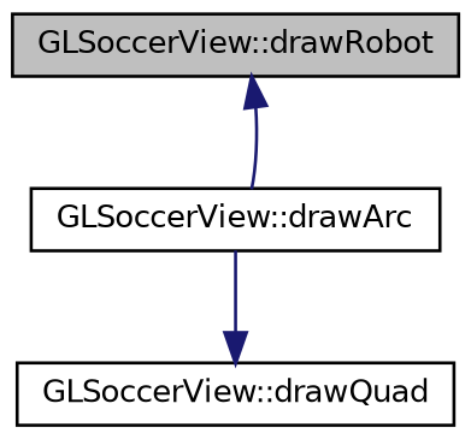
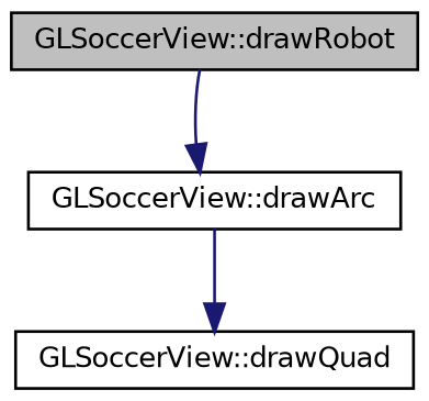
  digraph {
    rankdir=TB
    node [color=black fillcolor=white fontname=Helvetica fontsize=10 shape=record style=filled]
    edge [color=midnightblue fontname=Helvetica fontsize=10 labelfontname=Helvetica labelfontsize=10 style=solid]
    n1 [fillcolor=grey75 fontcolor=black height=0.2 label="GLSoccerView::drawRobot" width=0.4]
    n2 [height=0.2 label="GLSoccerView::drawArc" width=0.4]
    n3 [height=0.2 label="GLSoccerView::drawQuad" width=0.4]
-   n2 -> n1
+   n1 -> n2
    n2 -> n3
  }
